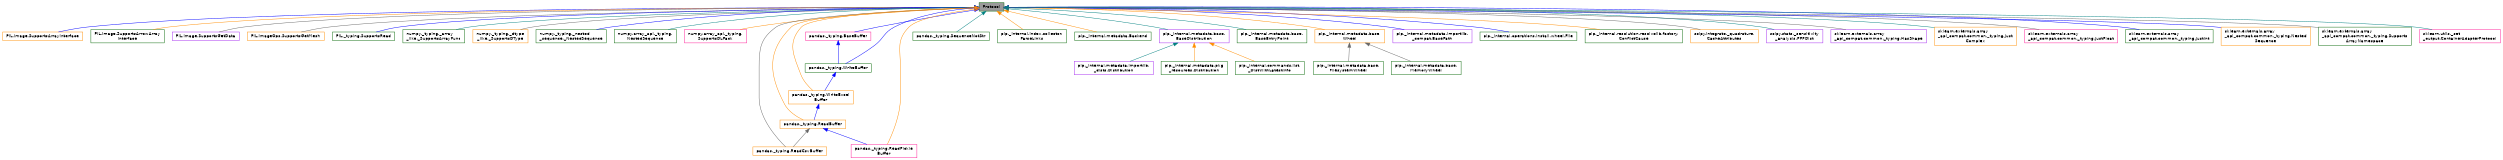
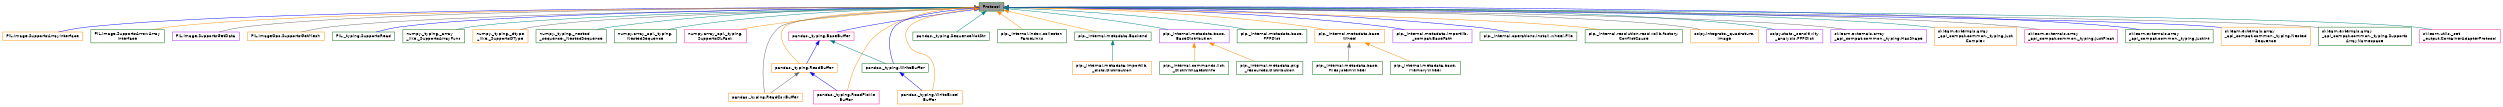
  digraph {
    rankdir=TB
    node [color=darkgreen fillcolor=white fontname=Helvetica fontsize=10 shape=box style=filled]
    edge [color=blue dir=back fontname=Helvetica fontsize=10 labelfontname=Helvetica labelfontsize=10 style=solid]
    n1 [fillcolor=grey60 fontcolor=black height=0.2 label=Protocol width=0.4]
    n2 [color=darkorange height=0.2 label="PIL.Image.SupportsArrayInterface" width=0.4]
    n3 [height=0.2 label="PIL.Image.SupportsArrowArray\lInterface" width=0.4]
    n4 [color=purple height=0.2 label="PIL.Image.SupportsGetData" width=0.4]
    n5 [color=darkorange height=0.2 label="PIL.ImageOps.SupportsGetMesh" width=0.4]
    n6 [height=0.2 label="PIL._typing.SupportsRead" width=0.4]
    n7 [height=0.2 label="numpy._typing._array\l_like._SupportsArrayFunc" width=0.4]
    n8 [color=darkorange height=0.2 label="numpy._typing._dtype\l_like._SupportsDType" width=0.4]
    n9 [height=0.2 label="numpy._typing._nested\l_sequence._NestedSequence" width=0.4]
    n10 [height=0.2 label="numpy.array_api._typing.\lNestedSequence" width=0.4]
    n11 [color=deeppink height=0.2 label="numpy.array_api._typing.\lSupportsDLPack" width=0.4]
    n12 [color=deeppink height=0.2 label="pandas._typing.BaseBuffer" width=0.4]
    n13 [color=darkorange height=0.2 label="pandas._typing.ReadBuffer" width=0.4]
    n14 [color=darkorange height=0.2 label="pandas._typing.ReadCsvBuffer" width=0.4]
    n15 [color=deeppink height=0.2 label="pandas._typing.ReadPickle\lBuffer" width=0.4]
    n16 [height=0.2 label="pandas._typing.WriteBuffer" width=0.4]
    n17 [color=darkorange height=0.2 label="pandas._typing.WriteExcel\lBuffer" width=0.4]
    n18 [height=0.2 label="pandas._typing.SequenceNotStr" width=0.4]
    n19 [height=0.2 label="pip._internal.index.collector.\lParseLinks" width=0.4]
    n20 [height=0.2 label="pip._internal.metadata.Backend" width=0.4]
    n21 [color=purple height=0.2 label="pip._internal.metadata.base.\lBaseDistribution" width=0.4]
-   n22 [height=0.2 label="pip._internal.metadata.base.\lBaseEntryPoint" width=0.4]
+   n22 [height=0.2 label="pip._internal.metadata.base.\lPPFDist" width=0.4]
    n23 [color=darkorange height=0.2 label="pip._internal.metadata.base.\lWheel" width=0.4]
    n24 [color=purple height=0.2 label="pip._internal.metadata.importlib.\l_compat.BasePath" width=0.4]
    n25 [height=0.2 label="pip._internal.operations.install.wheel.File" width=0.4]
    n26 [height=0.2 label="pip._internal.resolution.resolvelib.factory.\lConflictCause" width=0.4]
-   n27 [color=darkorange height=0.2 label="scipy.integrate._quadrature.\lCacheAttributes" width=0.4]
+   n27 [color=darkorange height=0.2 label="scipy.integrate._quadrature.\lImage" width=0.4]
    n28 [color=purple height=0.2 label="scipy.stats._sensitivity\l_analysis.PPFDist" width=0.4]
    n29 [color=purple height=0.2 label="sklearn.externals.array\l_api_compat.common._typing.HasShape" width=0.4]
    n30 [color=darkorange height=0.2 label="sklearn.externals.array\l_api_compat.common._typing.Just\lComplex" width=0.4]
    n31 [color=deeppink height=0.2 label="sklearn.externals.array\l_api_compat.common._typing.JustFloat" width=0.4]
    n32 [height=0.2 label="sklearn.externals.array\l_api_compat.common._typing.JustInt" width=0.4]
    n33 [color=darkorange height=0.2 label="sklearn.externals.array\l_api_compat.common._typing.Nested\lSequence" width=0.4]
    n34 [height=0.2 label="sklearn.externals.array\l_api_compat.common._typing.Supports\lArrayNamespace" width=0.4]
    n35 [color=deeppink height=0.2 label="sklearn.utils._set\l_output.ContainerAdapterProtocol" width=0.4]
    n36 [height=0.2 label="pip._internal.commands.list.\l_DistWithLatestInfo" width=0.4]
-   n37 [color=purple height=0.2 label="pip._internal.metadata.importlib.\l_dists.Distribution" width=0.4]
+   n37 [color=darkorange height=0.2 label="pip._internal.metadata.importlib.\l_dists.Distribution" width=0.4]
    n38 [height=0.2 label="pip._internal.metadata.pkg\l_resources.Distribution" width=0.4]
    n39 [height=0.2 label="pip._internal.metadata.base.\lFilesystemWheel" width=0.4]
    n40 [height=0.2 label="pip._internal.metadata.base.\lMemoryWheel" width=0.4]
    n1 -> n2
    n1 -> n3 [color=darkorange]
    n1 -> n4 [color=gray40]
    n1 -> n5 [color=gray40]
    n1 -> n6
    n1 -> n7 [color=teal]
    n1 -> n8 [color=gray40]
-   n1 -> n9
+   n1 -> n9 [color=teal]
    n1 -> n10 [color=teal]
    n1 -> n11 [color=darkorange]
    n1 -> n12
    n1 -> n13 [color=darkorange]
    n1 -> n14 [color=gray40]
    n1 -> n15 [color=darkorange]
    n1 -> n16
    n1 -> n17 [color=darkorange]
    n1 -> n18 [color=teal]
    n1 -> n19 [color=darkorange]
    n1 -> n20 [color=darkorange]
    n1 -> n21 [color=teal]
    n1 -> n22 [color=teal]
    n1 -> n23 [color=darkorange]
    n1 -> n24
    n1 -> n25
    n1 -> n26 [color=darkorange]
    n1 -> n27 [color=gray40]
    n1 -> n28 [color=teal]
    n1 -> n29 [color=gray40]
    n1 -> n30 [color=teal]
    n1 -> n31 [color=gray40]
    n1 -> n32
    n1 -> n33
    n1 -> n34 [color=gray40]
    n1 -> n35 [color=teal]
-   n17 -> n13
-   n12 -> n16
+   n12 -> n13
+   n12 -> n16 [color=teal]
    n13 -> n14 [color=gray40]
    n13 -> n15
    n16 -> n17
    n21 -> n36 [color=darkorange]
-   n21 -> n37 [color=teal]
+   n20 -> n37 [color=teal]
    n21 -> n38 [color=darkorange]
    n23 -> n39 [color=gray40]
-   n23 -> n40 [color=gray40]
+   n23 -> n40 [color=darkorange]
  }
